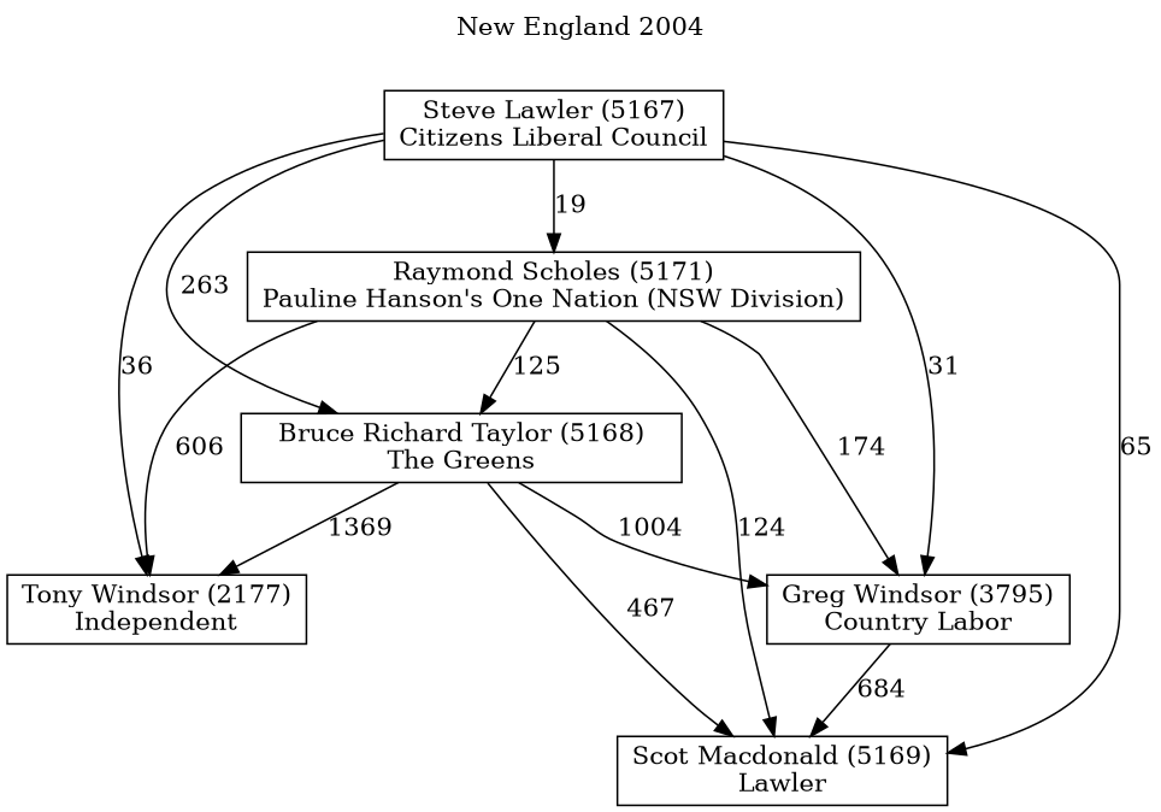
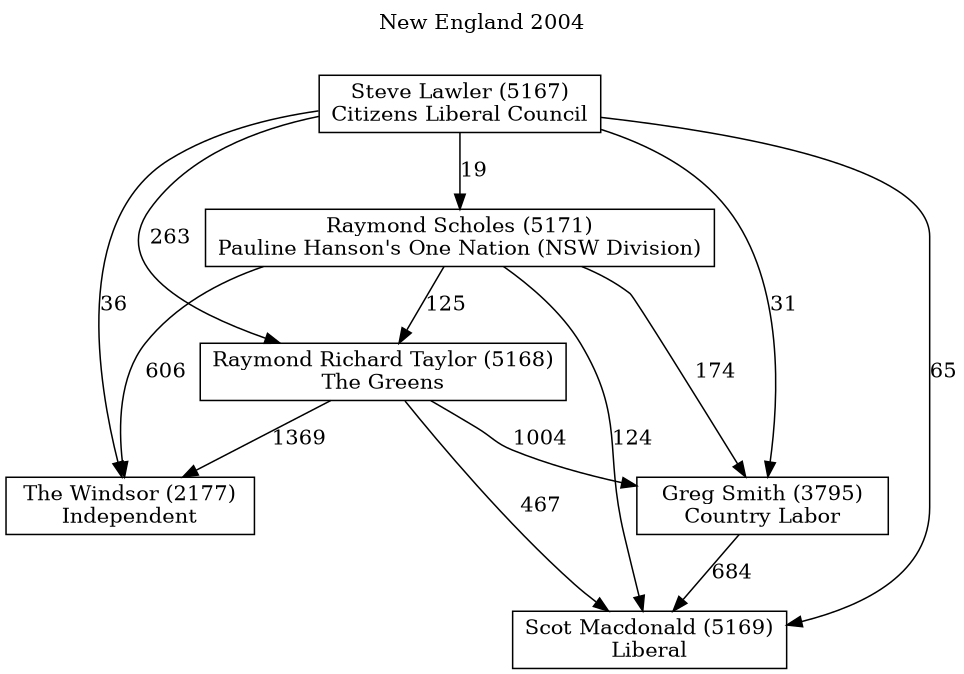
  digraph {
    label="New England 2004"
    labelloc=t
    mclimit=10
    node [shape=box]
-   n1 [label="Tony Windsor (2177)\nIndependent"]
-   n2 [label="Scot Macdonald (5169)\nLawler"]
-   n3 [label="Greg Windsor (3795)\nCountry Labor"]
-   n4 [label="Bruce Richard Taylor (5168)\nThe Greens"]
+   n1 [label="The Windsor (2177)\nIndependent"]
+   n2 [label="Scot Macdonald (5169)\nLiberal"]
+   n3 [label="Greg Smith (3795)\nCountry Labor"]
+   n4 [label="Raymond Richard Taylor (5168)\nThe Greens"]
    n5 [label="Raymond Scholes (5171)\nPauline Hanson's One Nation (NSW Division)"]
    n6 [label="Steve Lawler (5167)\nCitizens Liberal Council"]
    n3 -> n2 [label=684]
    n4 -> n1 [label=1369]
    n4 -> n2 [label=467]
    n4 -> n3 [label=1004]
    n5 -> n1 [label=606]
    n5 -> n2 [label=124]
    n5 -> n3 [label=174]
    n5 -> n4 [label=125]
    n6 -> n1 [label=36]
    n6 -> n2 [label=65]
    n6 -> n3 [label=31]
    n6 -> n4 [label=263]
    n6 -> n5 [label=19]
  }
